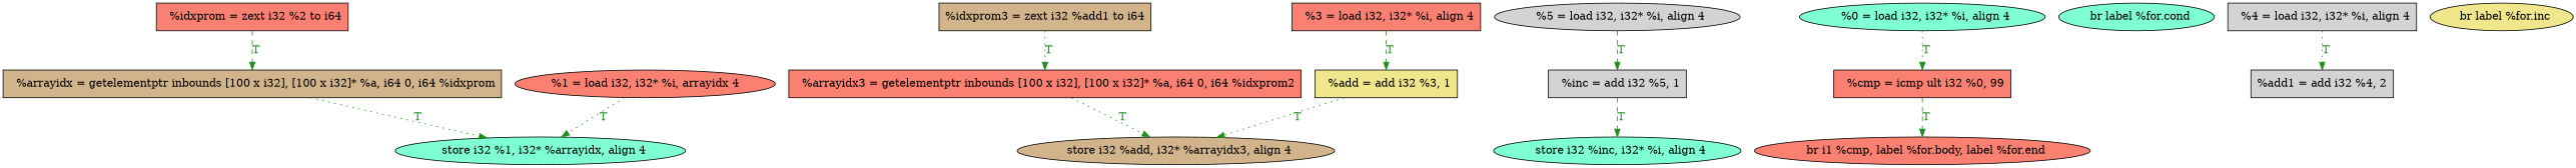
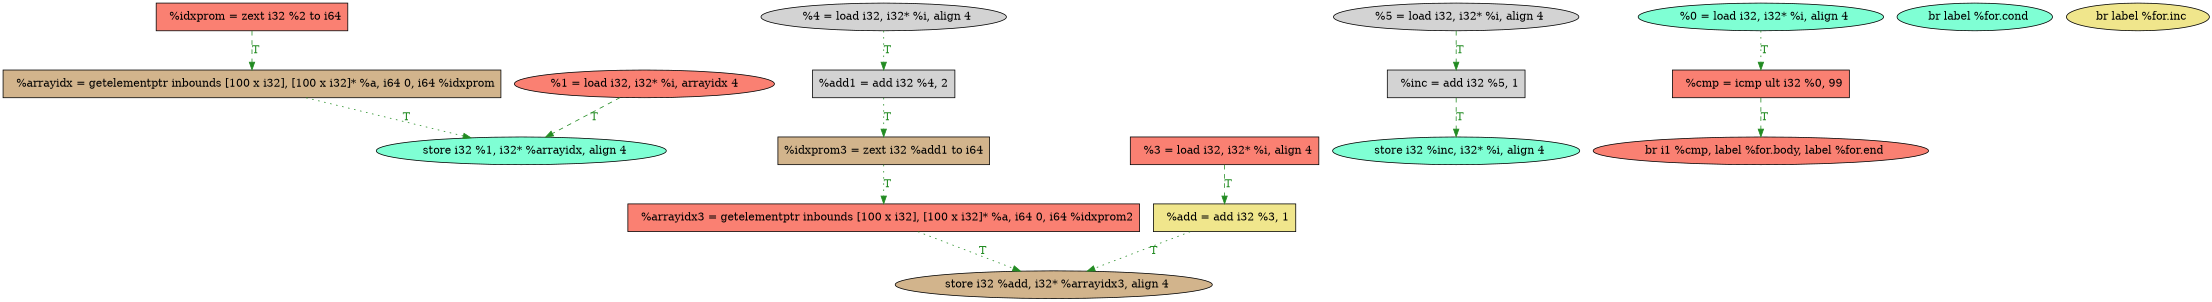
  digraph {
    node [fillcolor=salmon shape=ellipse style=filled]
    edge [color=forestgreen fontcolor=forestgreen style=dotted]
    n1 [fillcolor=aquamarine label="  store i32 %1, i32* %arrayidx, align 4"]
    n2 [fillcolor=tan label="  store i32 %add, i32* %arrayidx3, align 4"]
    n3 [fillcolor=tan label="  %arrayidx = getelementptr inbounds [100 x i32], [100 x i32]* %a, i64 0, i64 %idxprom" shape=rectangle]
    n4 [fillcolor=aquamarine label="  store i32 %inc, i32* %i, align 4"]
    n5 [label="  %arrayidx3 = getelementptr inbounds [100 x i32], [100 x i32]* %a, i64 0, i64 %idxprom2" shape=rectangle]
    n6 [label="%1 = load i32, i32* %i, arrayidx 4"]
    n7 [fillcolor=khaki label="  %add = add i32 %3, 1" shape=rectangle]
    n8 [label="  br i1 %cmp, label %for.body, label %for.end"]
    n9 [fillcolor=lightgrey label="  %5 = load i32, i32* %i, align 4"]
    n10 [fillcolor=lightgrey label="  %inc = add i32 %5, 1" shape=rectangle]
    n11 [fillcolor=tan label="%idxprom3 = zext i32 %add1 to i64" shape=rectangle]
    n12 [label="  %idxprom = zext i32 %2 to i64" shape=rectangle]
    n13 [fillcolor=aquamarine label="  br label %for.cond"]
    n14 [label="  %cmp = icmp ult i32 %0, 99" shape=rectangle]
    n15 [fillcolor=aquamarine label="  %0 = load i32, i32* %i, align 4"]
    n16 [label="  %3 = load i32, i32* %i, align 4" shape=box]
    n17 [fillcolor=lightgrey label="%add1 = add i32 %4, 2" shape=rectangle]
    n18 [fillcolor=khaki label="  br label %for.inc"]
-   n19 [fillcolor=lightgrey label="  %4 = load i32, i32* %i, align 4" shape=box]
+   n19 [fillcolor=lightgrey label="  %4 = load i32, i32* %i, align 4"]
    n3 -> n1 [label=T]
    n5 -> n2 [label=T]
-   n6 -> n1 [label=T]
+   n6 -> n1 [label=T style=dashed]
    n7 -> n2 [label=T]
    n9 -> n10 [label=T style=dashed]
    n10 -> n4 [label=T style=dashed]
    n11 -> n5 [label=T]
    n12 -> n3 [label=T style=dashed]
    n14 -> n8 [label=T style=dashed]
    n15 -> n14 [label=T]
    n16 -> n7 [label=T style=dashed]
+   n17 -> n11 [label=T]
    n19 -> n17 [label=T]
  }
